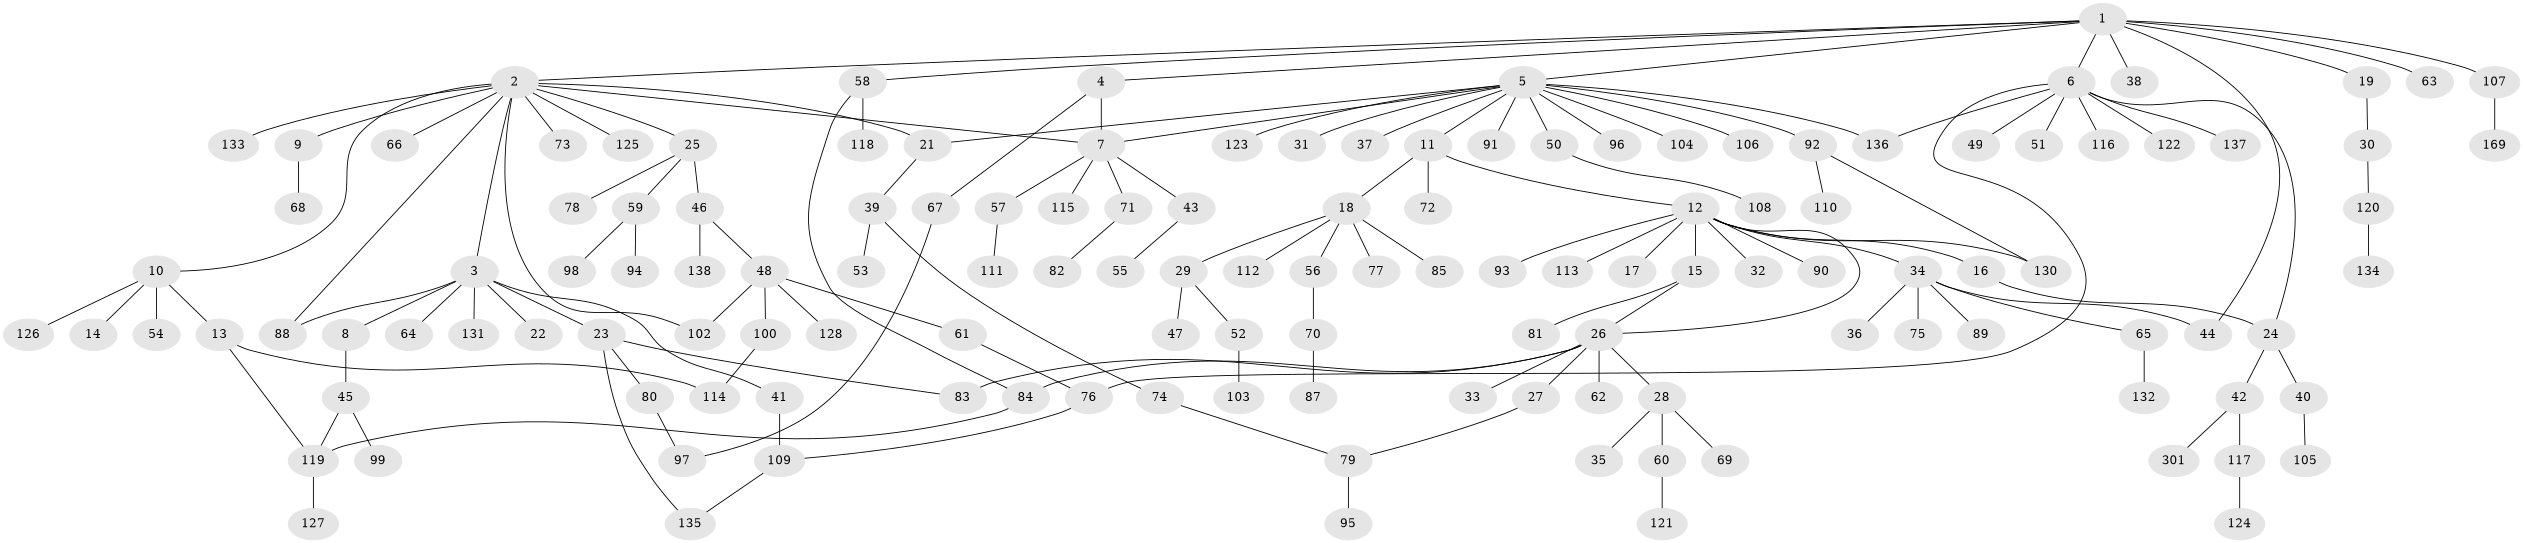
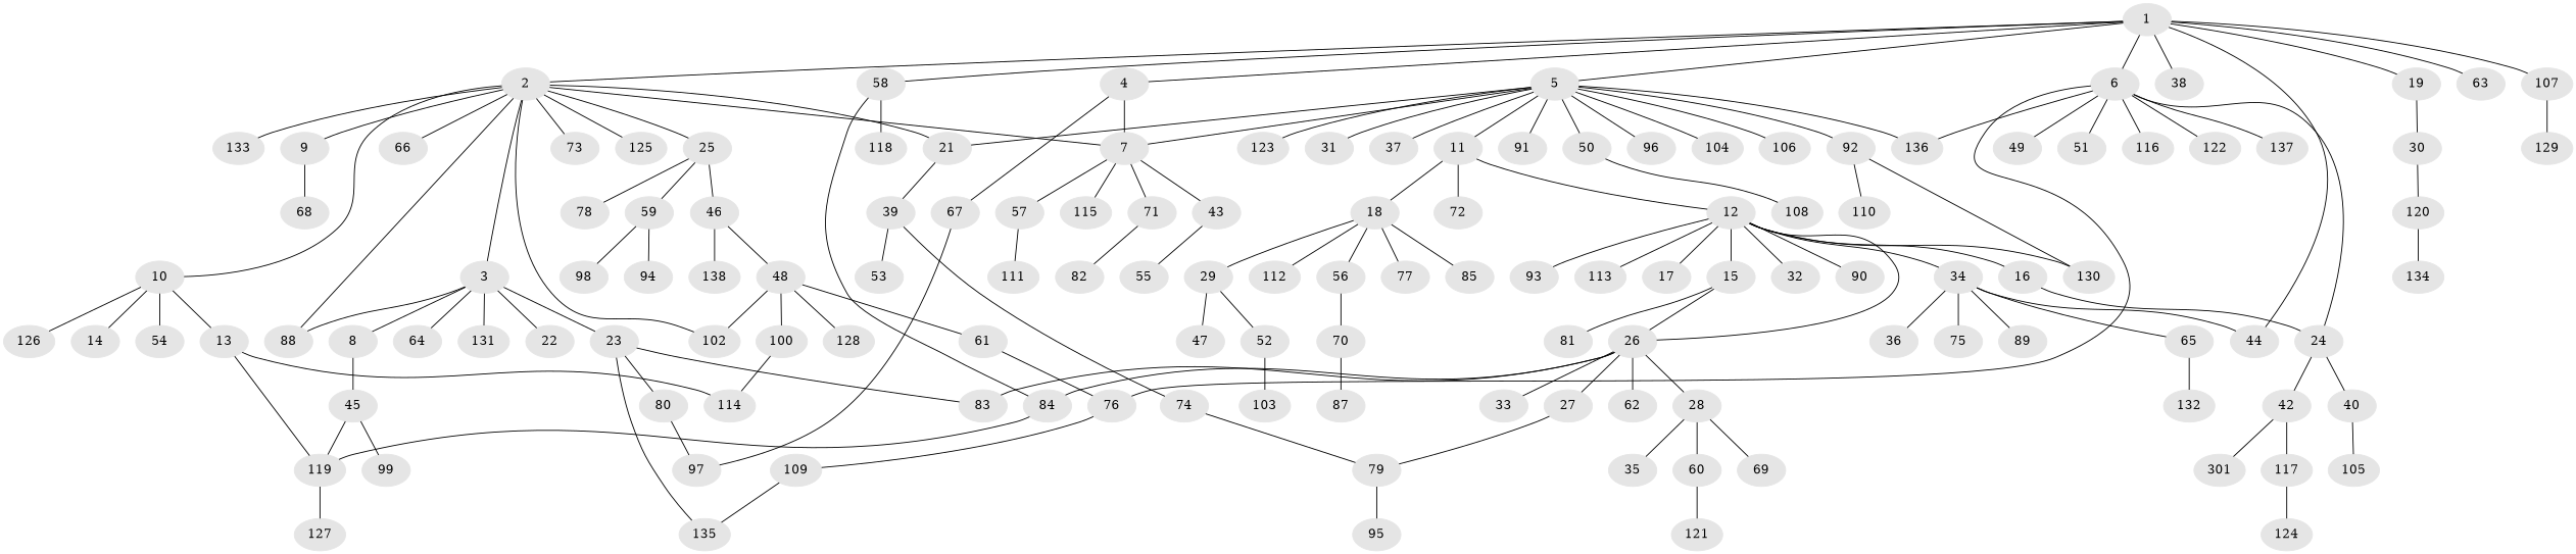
  graph {
    node [color=gray90 style=filled]
    1
    2
    4
    5
    6
    19
    38
    44
    58
    63
    107
    3
    7
    9
    10
    21
    25
    66
    73
    88
    102
    125
    133
    67
    11
    31
    37
    50
    91
    92
    96
    104
    106
    123
    136
    24
    49
    51
    76
    116
    122
    137
    30
    84
    118
-   129 [label=169]
+   129
    8
    22
    23
-   41
    64
    131
    43
    57
    71
    115
    68
    13
    14
    54
    126
    39
    46
    59
    78
    45
    80
    83
    135
    109
    97
    12
    18
    72
    108
    130
    110
    40
    42
    55
    111
    82
    119
    99
    114
    15
    16
    17
    26
    32
    34
    90
    93
    113
    29
    56
    77
    85
    112
    81
    27
    28
    33
    62
    36
    65
    75
    89
    127
    47
    52
    70
    120
    53
    74
    105
    n117 [label=301]
    117
    48
    138
    94
    98
    79
    35
    60
    69
    95
    121
    103
    134
    132
    124
    61
    100
    128
    87
    1 -- 2
    1 -- 4
    1 -- 5
    1 -- 6
    1 -- 19
    1 -- 38
    1 -- 44
    1 -- 58
    1 -- 63
    1 -- 107
    2 -- 3
    2 -- 7
    2 -- 9
    2 -- 10
    2 -- 21
    2 -- 25
    2 -- 66
    2 -- 73
    2 -- 88
    2 -- 102
    2 -- 125
    2 -- 133
    4 -- 7
    4 -- 67
    5 -- 7
    5 -- 21
    5 -- 11
    5 -- 31
    5 -- 37
    5 -- 50
    5 -- 91
    5 -- 92
    5 -- 96
    5 -- 104
    5 -- 106
    5 -- 123
    5 -- 136
    6 -- 136
    6 -- 24
    6 -- 49
    6 -- 51
    6 -- 76
    6 -- 116
    6 -- 122
    6 -- 137
    19 -- 30
    58 -- 84
    58 -- 118
    107 -- 129
    3 -- 88
    3 -- 8
    3 -- 22
    3 -- 23
-   3 -- 41
    3 -- 64
    3 -- 131
    7 -- 43
    7 -- 57
    7 -- 71
    7 -- 115
    9 -- 68
    10 -- 13
    10 -- 14
    10 -- 54
    10 -- 126
    21 -- 39
    25 -- 46
    25 -- 59
    25 -- 78
    67 -- 97
    11 -- 12
    11 -- 18
    11 -- 72
    50 -- 108
    92 -- 130
    92 -- 110
    24 -- 40
    24 -- 42
    76 -- 109
    30 -- 120
    84 -- 119
    8 -- 45
    23 -- 80
    23 -- 83
    23 -- 135
-   41 -- 109
    43 -- 55
    57 -- 111
    71 -- 82
    13 -- 119
    13 -- 114
    39 -- 53
    39 -- 74
    46 -- 48
    46 -- 138
    59 -- 94
    59 -- 98
    45 -- 119
    45 -- 99
    80 -- 97
    109 -- 135
    12 -- 130
    12 -- 15
    12 -- 16
    12 -- 17
    12 -- 26
    12 -- 32
    12 -- 34
    12 -- 90
    12 -- 93
    12 -- 113
    18 -- 29
    18 -- 56
    18 -- 77
    18 -- 85
    18 -- 112
    40 -- 105
    42 -- n117
    42 -- 117
    119 -- 127
    15 -- 26
    15 -- 81
    16 -- 24
    26 -- 84
    26 -- 83
    26 -- 27
    26 -- 28
    26 -- 33
    26 -- 62
    34 -- 44
    34 -- 36
    34 -- 65
    34 -- 75
    34 -- 89
    29 -- 47
    29 -- 52
    56 -- 70
    27 -- 79
    28 -- 35
    28 -- 60
    28 -- 69
    65 -- 132
    52 -- 103
    70 -- 87
    120 -- 134
    74 -- 79
    117 -- 124
    48 -- 102
    48 -- 61
    48 -- 100
    48 -- 128
    79 -- 95
    60 -- 121
    61 -- 76
    100 -- 114
  }
